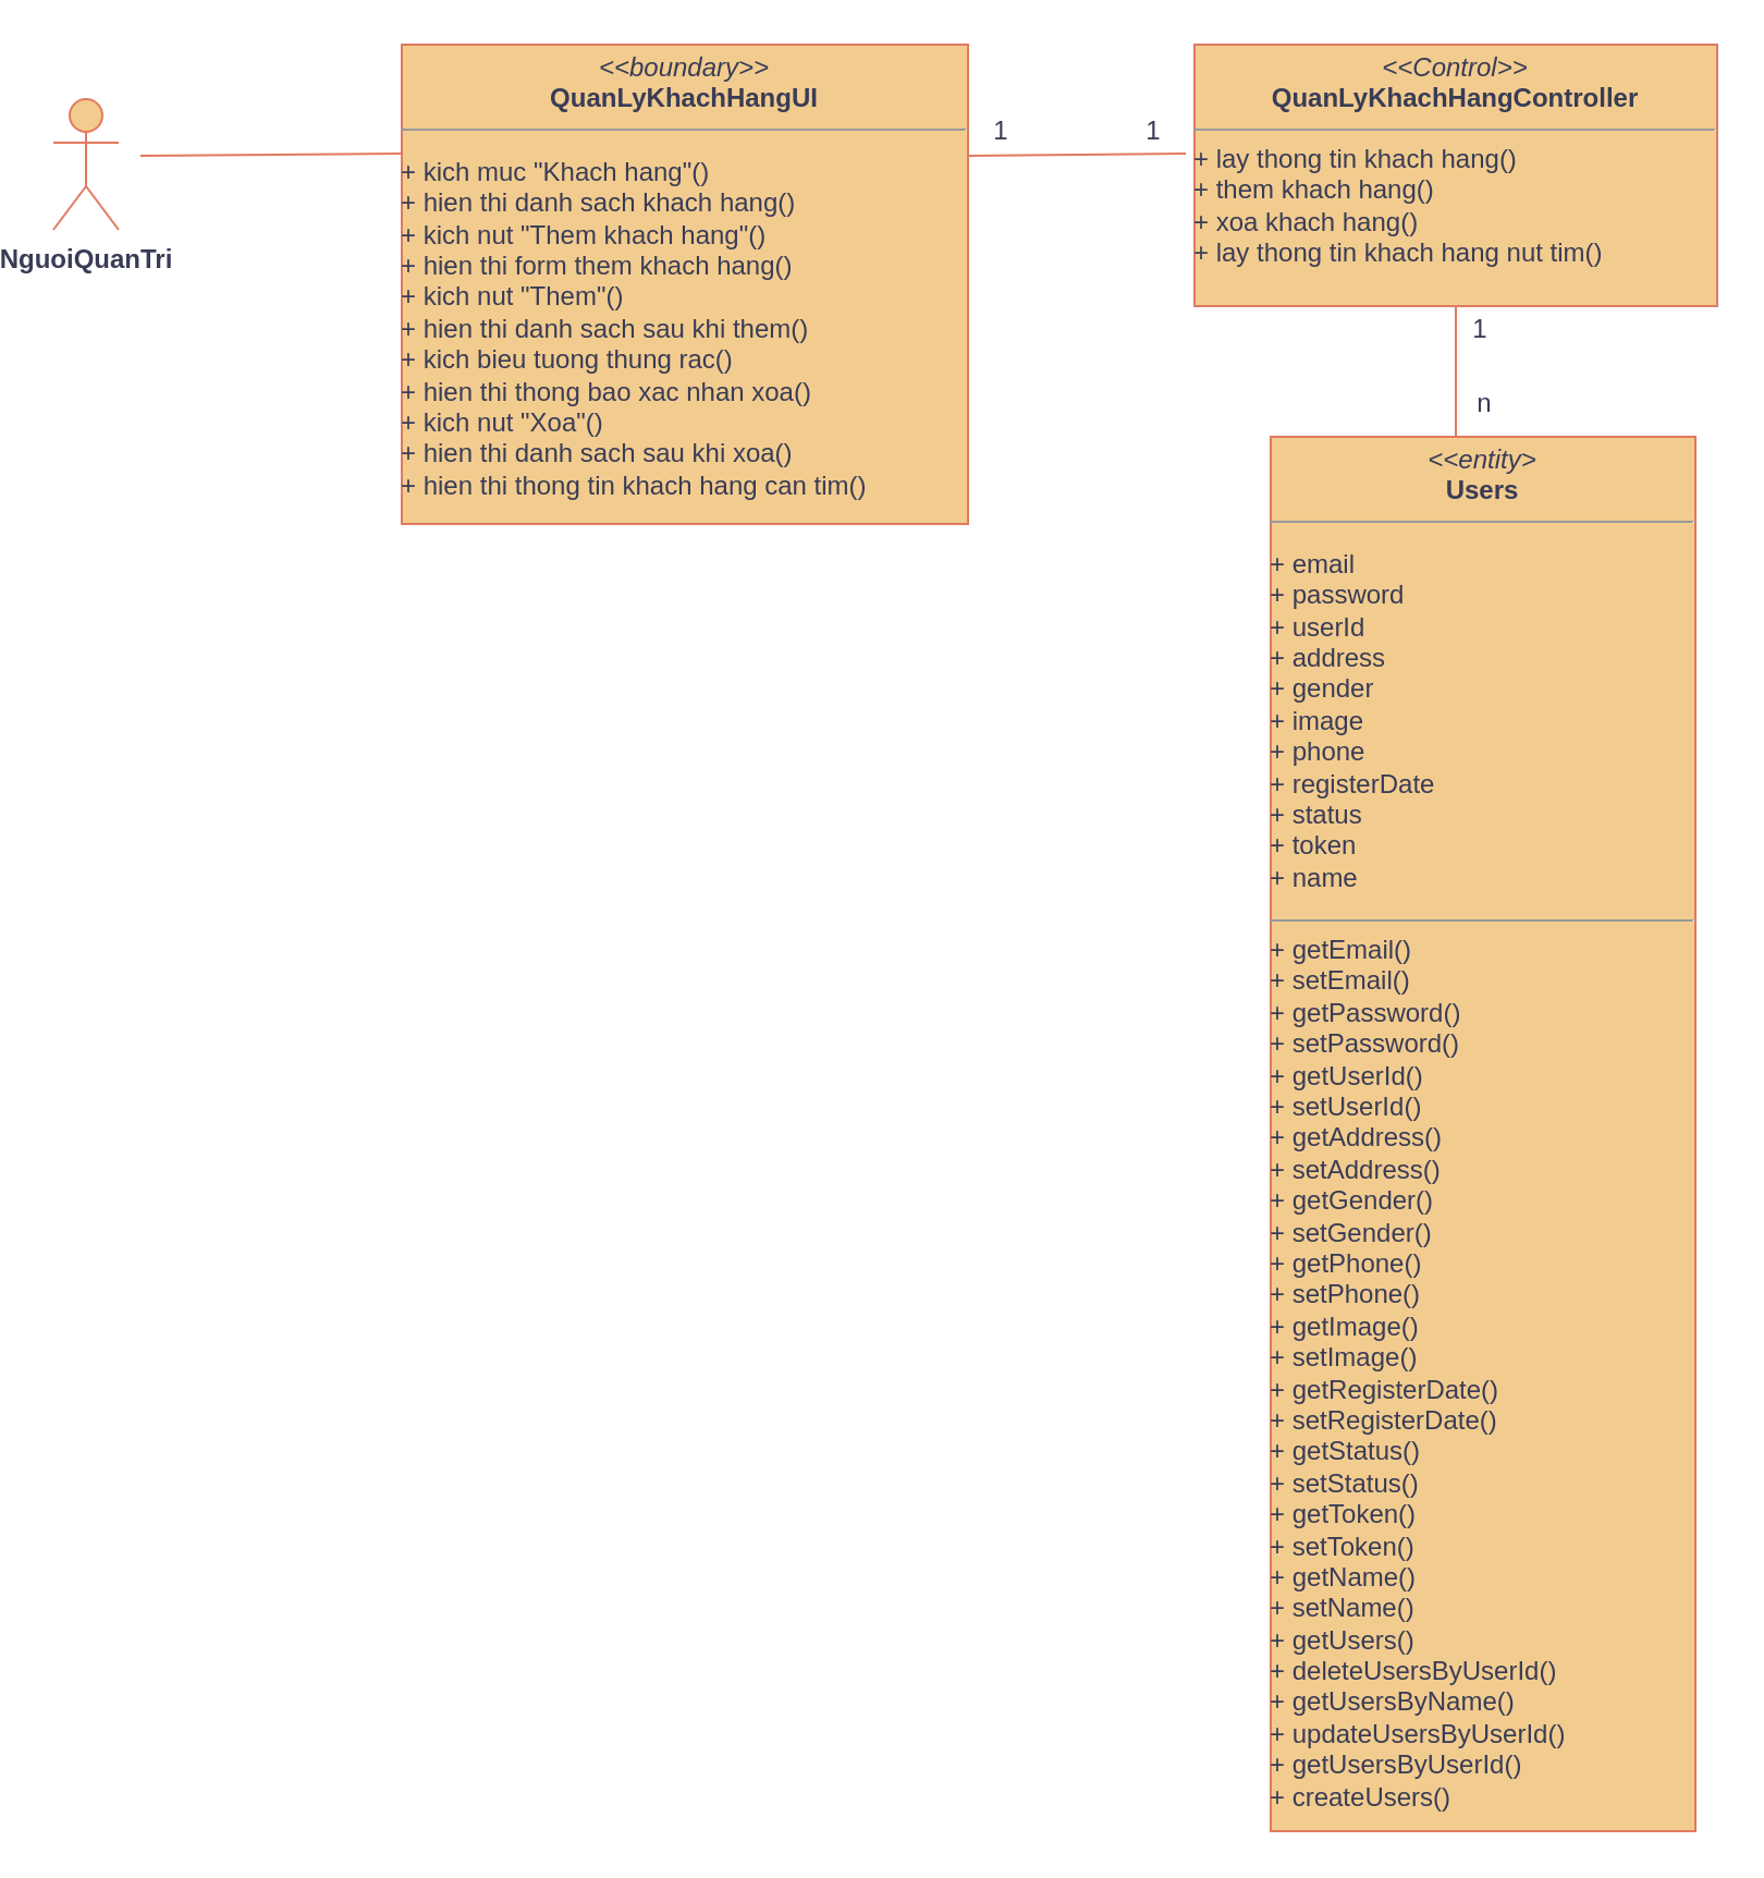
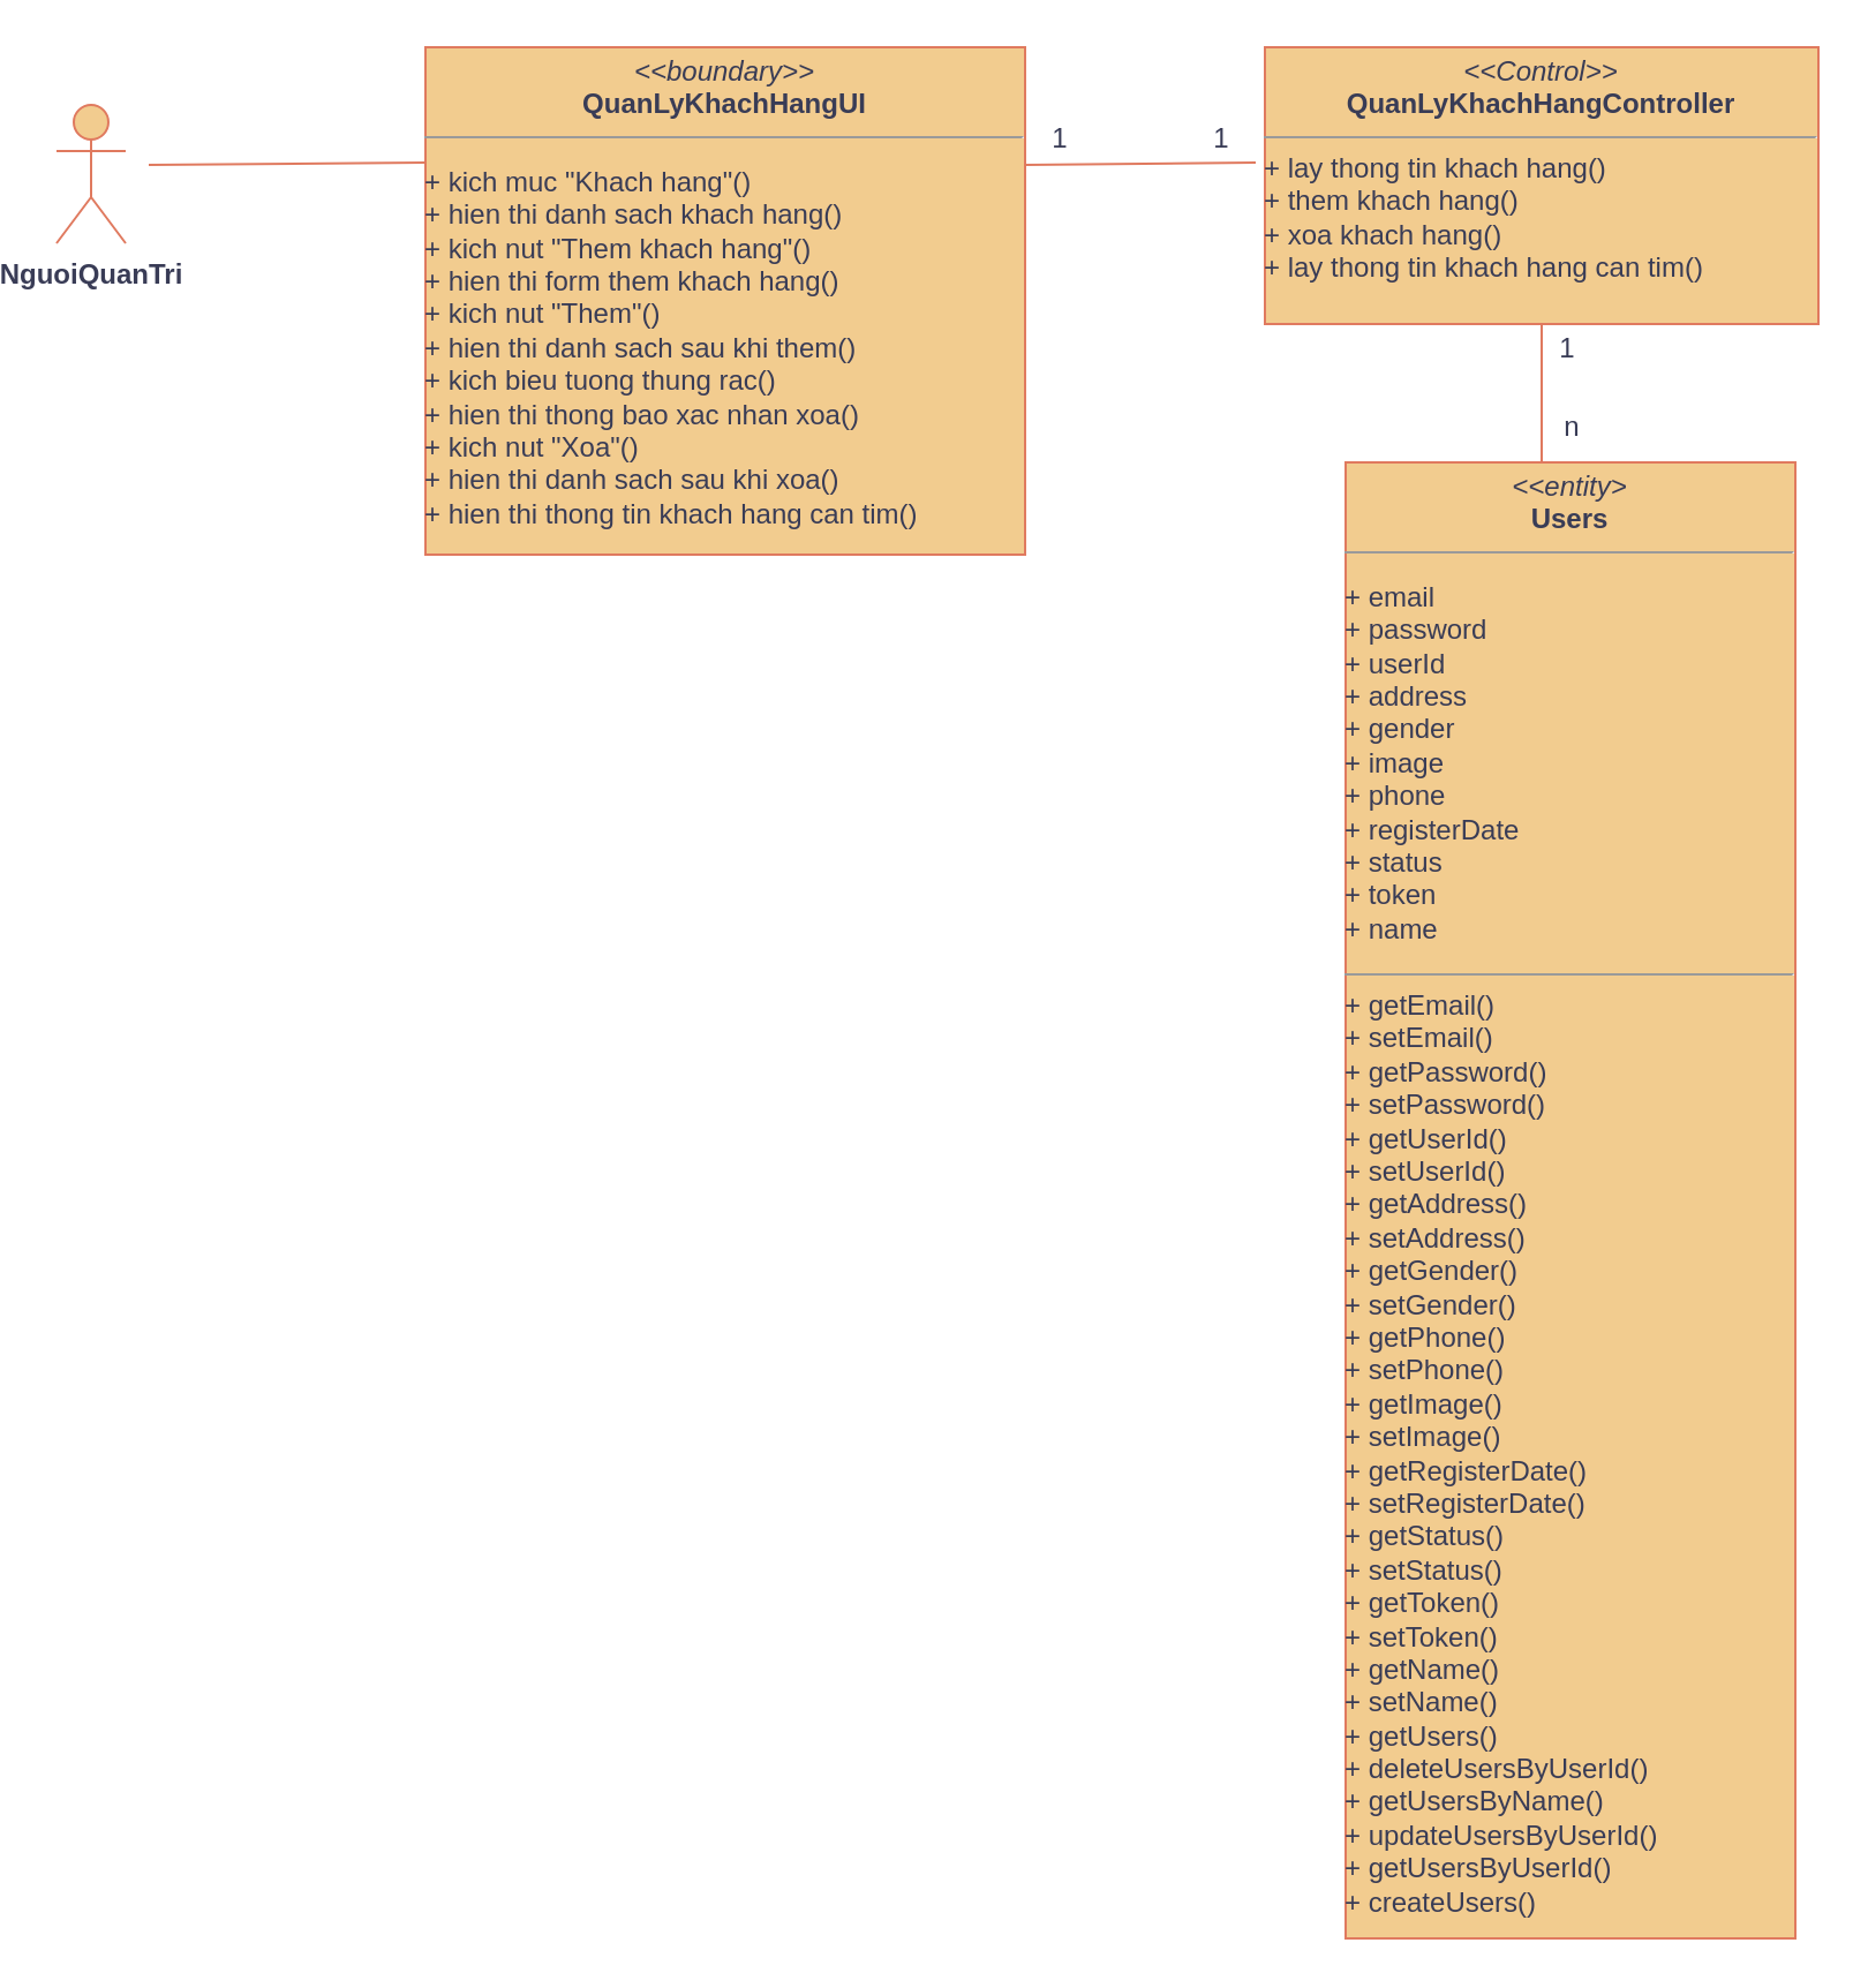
  <mxCell id="0" />
  <mxCell id="1" parent="0" />
  <mxCell id="2" value="&lt;p style=&quot;margin:0px;margin-top:4px;text-align:center;&quot;&gt;&lt;i&gt;&amp;lt;&amp;lt;boundary&amp;gt;&amp;gt;&lt;/i&gt;&lt;br&gt;&lt;b&gt;QuanLyKhachHangUI&lt;/b&gt;&lt;/p&gt;&lt;hr size=&quot;1&quot;&gt;&lt;p style=&quot;&quot; dir=&quot;auto&quot;&gt;&lt;span style=&quot;white-space: pre-wrap;&quot;&gt;+ kich muc &quot;Khach hang&quot;()&lt;br/&gt;+ hien thi danh sach khach hang()&lt;br/&gt;+ kich nut &quot;Them khach hang&quot;()&lt;br/&gt;+ hien thi form them khach hang()&lt;br/&gt;+ kich nut &quot;Them&quot;()&lt;br/&gt;+ hien thi danh sach sau khi them()&lt;br/&gt;+ kich bieu tuong thung rac()&lt;br/&gt;+ hien thi thong bao xac nhan xoa()&lt;br/&gt;+ kich nut &quot;Xoa&quot;()&lt;br/&gt;+ hien thi danh sach sau khi xoa()&lt;br/&gt;+ hien thi thong tin khach hang can tim()&lt;/span&gt;&lt;/p&gt;&lt;p style=&quot;white-space: pre-wrap;&quot; dir=&quot;auto&quot;&gt;&lt;br&gt;&lt;/p&gt;&lt;p style=&quot;white-space: pre-wrap;&quot; dir=&quot;auto&quot;&gt;&lt;br&gt;&lt;/p&gt;&lt;p style=&quot;margin:0px;margin-left:4px;&quot;&gt;&lt;br&gt;&lt;/p&gt;" style="verticalAlign=top;align=left;overflow=fill;fontSize=12;fontFamily=Helvetica;html=1;rounded=0;shadow=0;comic=0;labelBackgroundColor=none;strokeWidth=1;fillColor=#F2CC8F;strokeColor=#E07A5F;fontColor=#393C56;" vertex="1" parent="1"><mxGeometry x="180" y="20" width="260" height="220" as="geometry" /></mxCell>
- <mxCell id="3" value="&lt;p style=&quot;margin:0px;margin-top:4px;text-align:center;&quot;&gt;&lt;i&gt;&amp;lt;&amp;lt;Control&amp;gt;&amp;gt;&lt;/i&gt;&lt;br&gt;&lt;b&gt;QuanLyKhachHang&lt;/b&gt;&lt;b&gt;Controller&lt;/b&gt;&lt;/p&gt;&lt;hr size=&quot;1&quot;&gt;&lt;div&gt;&lt;div&gt;+ lay thong tin khach hang()&lt;/div&gt;&lt;div&gt;+ them khach hang()&lt;/div&gt;&lt;div&gt;+ xoa khach hang()&lt;/div&gt;&lt;div&gt;+ lay thong tin khach hang nut tim()&lt;/div&gt;&lt;/div&gt;&lt;div&gt;&lt;p style=&quot;white-space: pre-wrap;&quot; dir=&quot;auto&quot;&gt;&lt;br&gt;&lt;/p&gt;&lt;p style=&quot;white-space: pre-wrap;&quot; dir=&quot;auto&quot;&gt;&lt;br&gt;&lt;/p&gt;&lt;/div&gt;" style="verticalAlign=top;align=left;overflow=fill;fontSize=12;fontFamily=Helvetica;html=1;rounded=0;shadow=0;comic=0;labelBackgroundColor=none;strokeWidth=1;fillColor=#F2CC8F;strokeColor=#E07A5F;fontColor=#393C56;" vertex="1" parent="1"><mxGeometry x="544" y="20" width="240" height="120" as="geometry" /></mxCell>
+ <mxCell id="3" value="&lt;p style=&quot;margin:0px;margin-top:4px;text-align:center;&quot;&gt;&lt;i&gt;&amp;lt;&amp;lt;Control&amp;gt;&amp;gt;&lt;/i&gt;&lt;br&gt;&lt;b&gt;QuanLyKhachHang&lt;/b&gt;&lt;b&gt;Controller&lt;/b&gt;&lt;/p&gt;&lt;hr size=&quot;1&quot;&gt;&lt;div&gt;&lt;div&gt;+ lay thong tin khach hang()&lt;/div&gt;&lt;div&gt;+ them khach hang()&lt;/div&gt;&lt;div&gt;+ xoa khach hang()&lt;/div&gt;&lt;div&gt;+ lay thong tin khach hang can tim()&lt;/div&gt;&lt;/div&gt;&lt;div&gt;&lt;p style=&quot;white-space: pre-wrap;&quot; dir=&quot;auto&quot;&gt;&lt;br&gt;&lt;/p&gt;&lt;p style=&quot;white-space: pre-wrap;&quot; dir=&quot;auto&quot;&gt;&lt;br&gt;&lt;/p&gt;&lt;/div&gt;" style="verticalAlign=top;align=left;overflow=fill;fontSize=12;fontFamily=Helvetica;html=1;rounded=0;shadow=0;comic=0;labelBackgroundColor=none;strokeWidth=1;fillColor=#F2CC8F;strokeColor=#E07A5F;fontColor=#393C56;" vertex="1" parent="1"><mxGeometry x="544" y="20" width="240" height="120" as="geometry" /></mxCell>
  <mxCell id="4" value="&lt;b&gt;NguoiQuanTri&lt;/b&gt;" style="shape=umlActor;verticalLabelPosition=bottom;verticalAlign=top;html=1;outlineConnect=0;textShadow=0;labelBorderColor=none;labelBackgroundColor=none;fillColor=#F2CC8F;strokeColor=#E07A5F;fontColor=#393C56;" vertex="1" parent="1"><mxGeometry x="20" y="45" width="30" height="60" as="geometry" /></mxCell>
  <mxCell id="5" value="" style="endArrow=none;html=1;rounded=0;labelBackgroundColor=none;fontColor=default;strokeColor=#E07A5F;" edge="1" parent="1"><mxGeometry relative="1" as="geometry"><mxPoint x="60" y="71" as="sourcePoint" /><mxPoint x="180" y="70" as="targetPoint" /></mxGeometry></mxCell>
  <mxCell id="6" value="1" style="text;html=1;align=center;verticalAlign=middle;resizable=0;points=[];autosize=1;strokeColor=none;fillColor=none;labelBackgroundColor=none;fontColor=#393C56;" vertex="1" parent="1"><mxGeometry x="510" y="45" width="30" height="30" as="geometry" /></mxCell>
  <mxCell id="7" value="" style="endArrow=none;html=1;rounded=0;labelBackgroundColor=none;fontColor=default;exitX=0.583;exitY=1;exitDx=0;exitDy=0;exitPerimeter=0;strokeColor=#E07A5F;" edge="1" parent="1"><mxGeometry relative="1" as="geometry"><mxPoint x="664" y="140" as="sourcePoint" /><mxPoint x="664" y="200" as="targetPoint" /></mxGeometry></mxCell>
  <mxCell id="8" value="&lt;p style=&quot;margin:0px;margin-top:4px;text-align:center;&quot;&gt;&lt;i&gt;&amp;lt;&amp;lt;entity&amp;gt;&lt;/i&gt;&lt;br&gt;&lt;b&gt;Users&lt;/b&gt;&lt;/p&gt;&lt;hr size=&quot;1&quot;&gt;&lt;p style=&quot;&quot; dir=&quot;auto&quot;&gt;&lt;span style=&quot;white-space: pre-wrap;&quot;&gt;+ email&lt;br&gt;+ password&lt;br&gt;+ userId&lt;br&gt;+ address&lt;br&gt;+ gender&lt;br&gt;+ image&lt;br&gt;+ phone&lt;br&gt;+ registerDate&lt;br&gt;+ status&lt;br&gt;+ token&lt;br&gt;+ name&lt;/span&gt;&lt;/p&gt;&lt;hr size=&quot;1&quot;&gt;&lt;div&gt;&lt;div&gt;&lt;div&gt;+ getEmail()&lt;/div&gt;&lt;div&gt;+ setEmail()&lt;/div&gt;&lt;div&gt;+ getPassword()&lt;/div&gt;&lt;div&gt;+ setPassword()&lt;/div&gt;&lt;div&gt;+ getUserId()&lt;/div&gt;&lt;div&gt;+ setUserId()&lt;/div&gt;&lt;div&gt;+ getAddress()&lt;/div&gt;&lt;div&gt;+ setAddress()&lt;/div&gt;&lt;div&gt;+ getGender()&lt;/div&gt;&lt;div&gt;+ setGender()&lt;/div&gt;&lt;div&gt;+ getPhone()&lt;/div&gt;&lt;div&gt;+ setPhone()&lt;/div&gt;&lt;div&gt;+ getImage()&lt;/div&gt;&lt;div&gt;+ setImage()&lt;/div&gt;&lt;div&gt;+ getRegisterDate()&lt;/div&gt;&lt;div&gt;+ setRegisterDate()&lt;/div&gt;&lt;div&gt;+ getStatus()&lt;/div&gt;&lt;div&gt;+ setStatus()&lt;/div&gt;&lt;div&gt;+ getToken()&lt;/div&gt;&lt;div&gt;+ setToken()&lt;/div&gt;&lt;div&gt;+ getName()&lt;/div&gt;&lt;div&gt;+ setName()&lt;/div&gt;&lt;div&gt;+ getUsers()&lt;/div&gt;&lt;div&gt;+ deleteUsersByUserId()&lt;/div&gt;&lt;div&gt;+ getUsersByName()&lt;/div&gt;&lt;div&gt;+ updateUsersByUserId()&lt;/div&gt;&lt;div&gt;+ getUsersByUserId()&lt;/div&gt;&lt;div&gt;+ createUsers()&lt;/div&gt;&lt;/div&gt;&lt;/div&gt;&lt;div&gt;&lt;br&gt;&lt;p style=&quot;white-space: pre-wrap;&quot; dir=&quot;auto&quot;&gt;&lt;br&gt;&lt;/p&gt;&lt;/div&gt;" style="verticalAlign=top;align=left;overflow=fill;fontSize=12;fontFamily=Helvetica;html=1;rounded=0;shadow=0;comic=0;labelBackgroundColor=none;strokeWidth=1;fillColor=#F2CC8F;strokeColor=#E07A5F;fontColor=#393C56;" vertex="1" parent="1"><mxGeometry x="579" y="200" width="195" height="640" as="geometry" /></mxCell>
  <mxCell id="9" value="1" style="text;html=1;align=center;verticalAlign=middle;resizable=0;points=[];autosize=1;strokeColor=none;fillColor=none;labelBackgroundColor=none;fontColor=#393C56;" vertex="1" parent="1"><mxGeometry x="660" y="136" width="30" height="30" as="geometry" /></mxCell>
  <mxCell id="10" value="" style="endArrow=none;html=1;rounded=0;labelBackgroundColor=none;fontColor=default;strokeColor=#E07A5F;" edge="1" parent="1"><mxGeometry relative="1" as="geometry"><mxPoint x="440" y="71" as="sourcePoint" /><mxPoint x="540" y="70" as="targetPoint" /></mxGeometry></mxCell>
  <mxCell id="11" value="1" style="text;html=1;align=center;verticalAlign=middle;resizable=0;points=[];autosize=1;strokeColor=none;fillColor=none;labelBackgroundColor=none;fontColor=#393C56;" vertex="1" parent="1"><mxGeometry x="440" y="45" width="30" height="30" as="geometry" /></mxCell>
  <mxCell id="12" value="n" style="text;html=1;align=center;verticalAlign=middle;resizable=0;points=[];autosize=1;strokeColor=none;fillColor=none;labelBackgroundColor=none;fontColor=#393C56;" vertex="1" parent="1"><mxGeometry x="661.5" y="170" width="30" height="30" as="geometry" /></mxCell>
